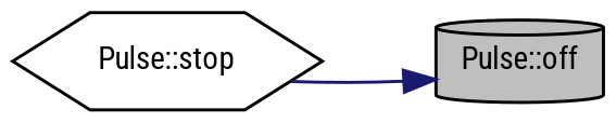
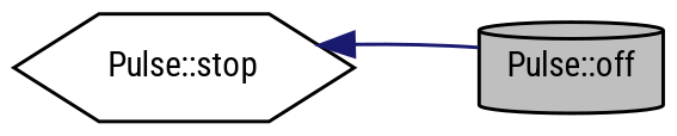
  digraph {
    rankdir=RL
    fontname="Roboto Condensed"
    node [color=black fontname="Roboto Condensed" fontsize=10 style=filled]
    n1 [fillcolor=grey75 fontcolor=black height=0.2 label="Pulse::off" shape=cylinder width=0.4]
    n2 [fillcolor=white height=0.2 label="Pulse::stop" shape=hexagon width=0.4]
-   n1 -> n2 [color=midnightblue dir=back fontname="Roboto Condensed" fontsize=10 labelfontname=Helvetica labelfontsize=10 style=solid]
+   n2 -> n1 [color=midnightblue dir=back fontname="Roboto Condensed" fontsize=10 labelfontname=Helvetica labelfontsize=10 style=solid]
  }
